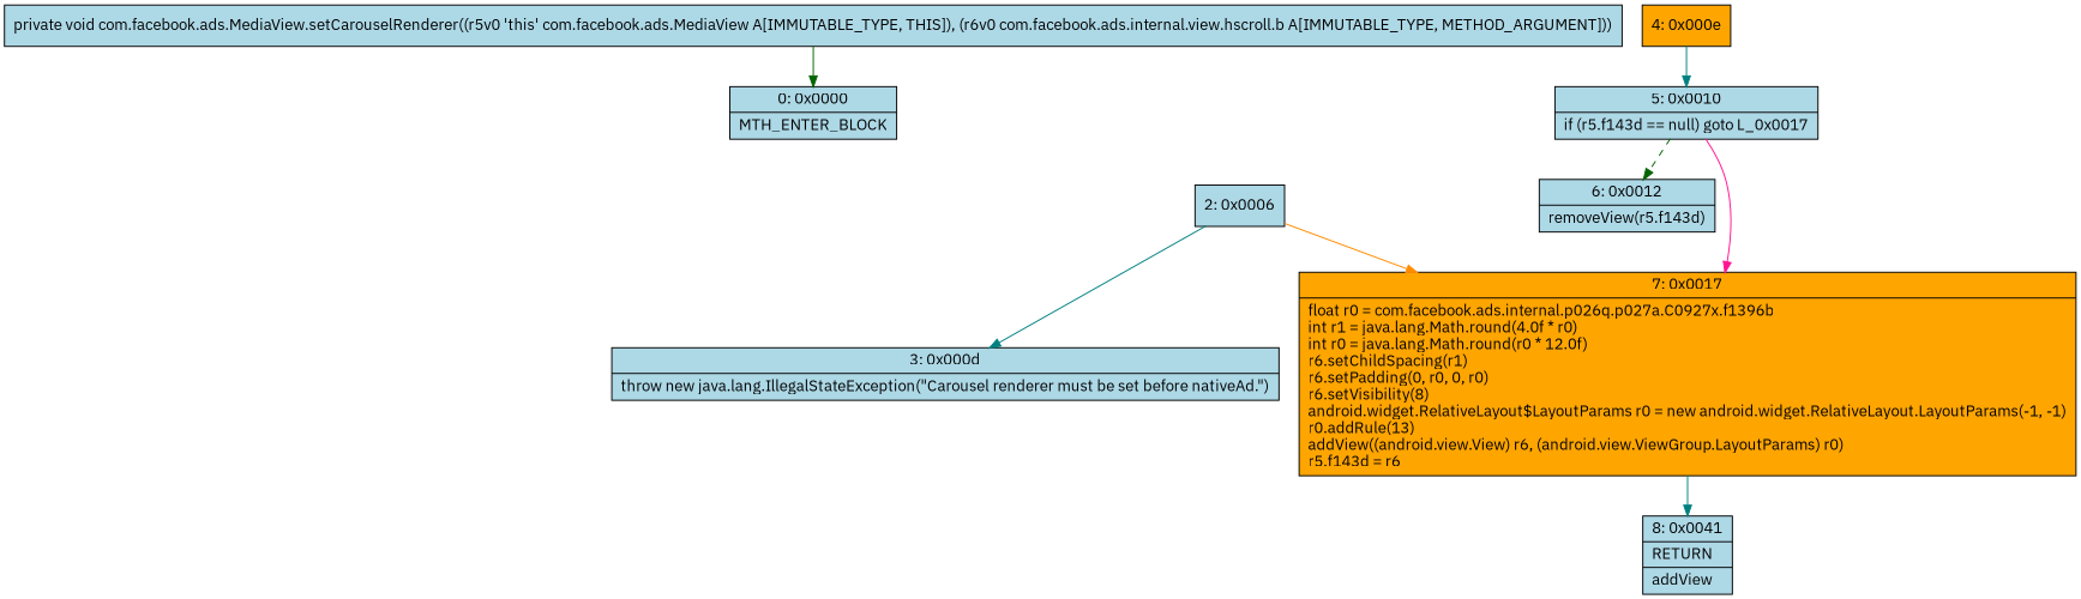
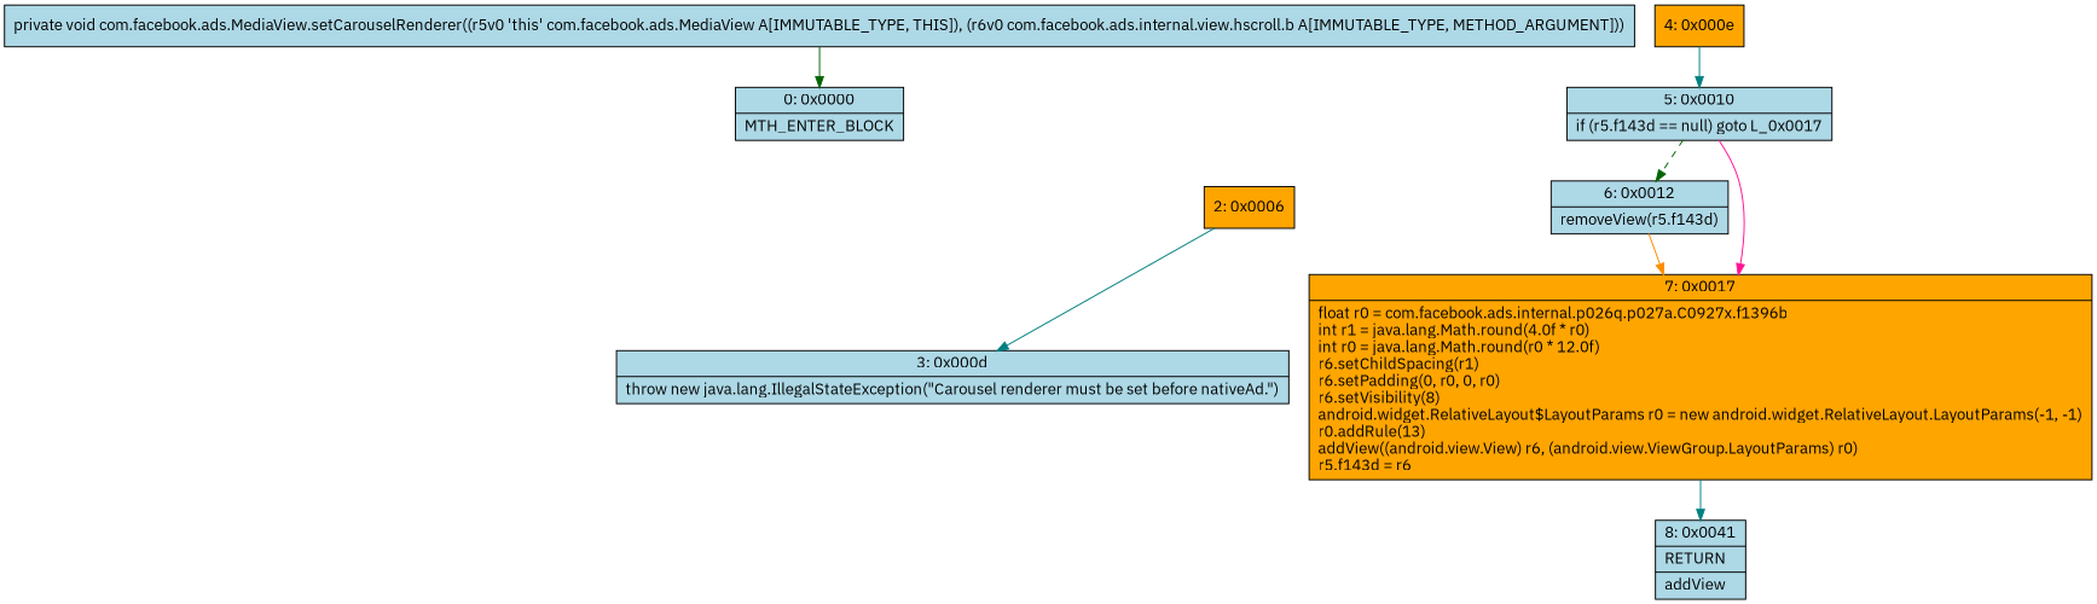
  digraph {
    fontname="IBM Plex Sans"
    node [fillcolor=lightblue fontname="IBM Plex Sans" shape=record style=filled]
    edge [color=teal fontname="IBM Plex Sans"]
    n1 [label="{0\:\ 0x0000|MTH_ENTER_BLOCK\l}"]
-   n2 [label="{2\:\ 0x0006}"]
+   n2 [fillcolor=orange label="{2\:\ 0x0006}"]
    n3 [label="{3\:\ 0x000d|throw new java.lang.IllegalStateException(\"Carousel renderer must be set before nativeAd.\")\l}"]
    n4 [fillcolor=orange label="{4\:\ 0x000e}"]
    n5 [label="{5\:\ 0x0010|if (r5.f143d == null) goto L_0x0017\l}"]
    n6 [label="{6\:\ 0x0012|removeView(r5.f143d)\l}"]
    n7 [fillcolor=orange label="{7\:\ 0x0017|float r0 = com.facebook.ads.internal.p026q.p027a.C0927x.f1396b\lint r1 = java.lang.Math.round(4.0f * r0)\lint r0 = java.lang.Math.round(r0 * 12.0f)\lr6.setChildSpacing(r1)\lr6.setPadding(0, r0, 0, r0)\lr6.setVisibility(8)\landroid.widget.RelativeLayout$LayoutParams r0 = new android.widget.RelativeLayout.LayoutParams(\-1, \-1)\lr0.addRule(13)\laddView((android.view.View) r6, (android.view.ViewGroup.LayoutParams) r0)\lr5.f143d = r6\l}"]
    n8 [label="{8\:\ 0x0041|RETURN\l|addView\l}"]
    n9 [label="{private void com.facebook.ads.MediaView.setCarouselRenderer((r5v0 'this' com.facebook.ads.MediaView A[IMMUTABLE_TYPE, THIS]), (r6v0 com.facebook.ads.internal.view.hscroll.b A[IMMUTABLE_TYPE, METHOD_ARGUMENT])) }"]
    n2 -> n3
    n4 -> n5
    n5 -> n6 [color=darkgreen style=dashed]
    n5 -> n7 [color=deeppink]
-   n2 -> n7 [color=darkorange]
+   n6 -> n7 [color=darkorange]
    n7 -> n8
    n9 -> n1 [color=darkgreen]
  }
